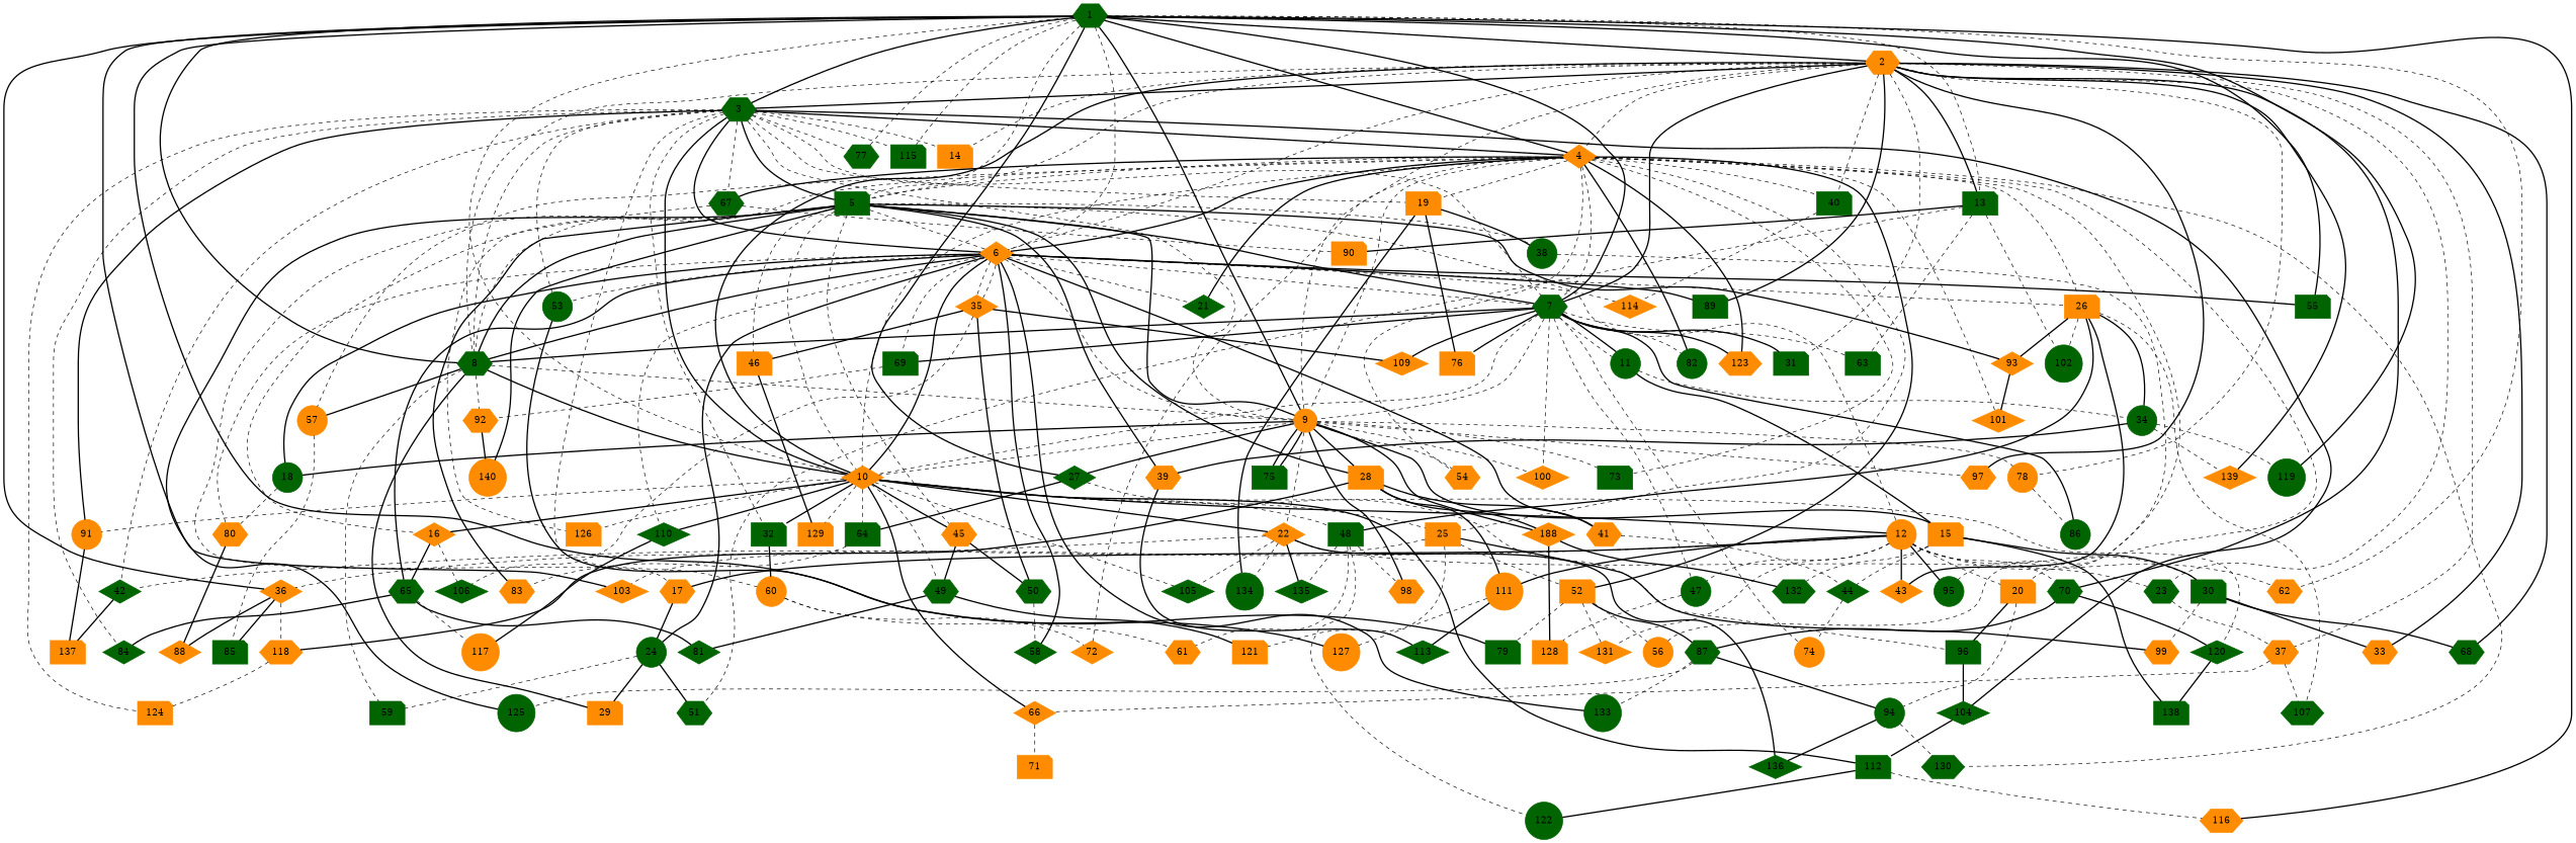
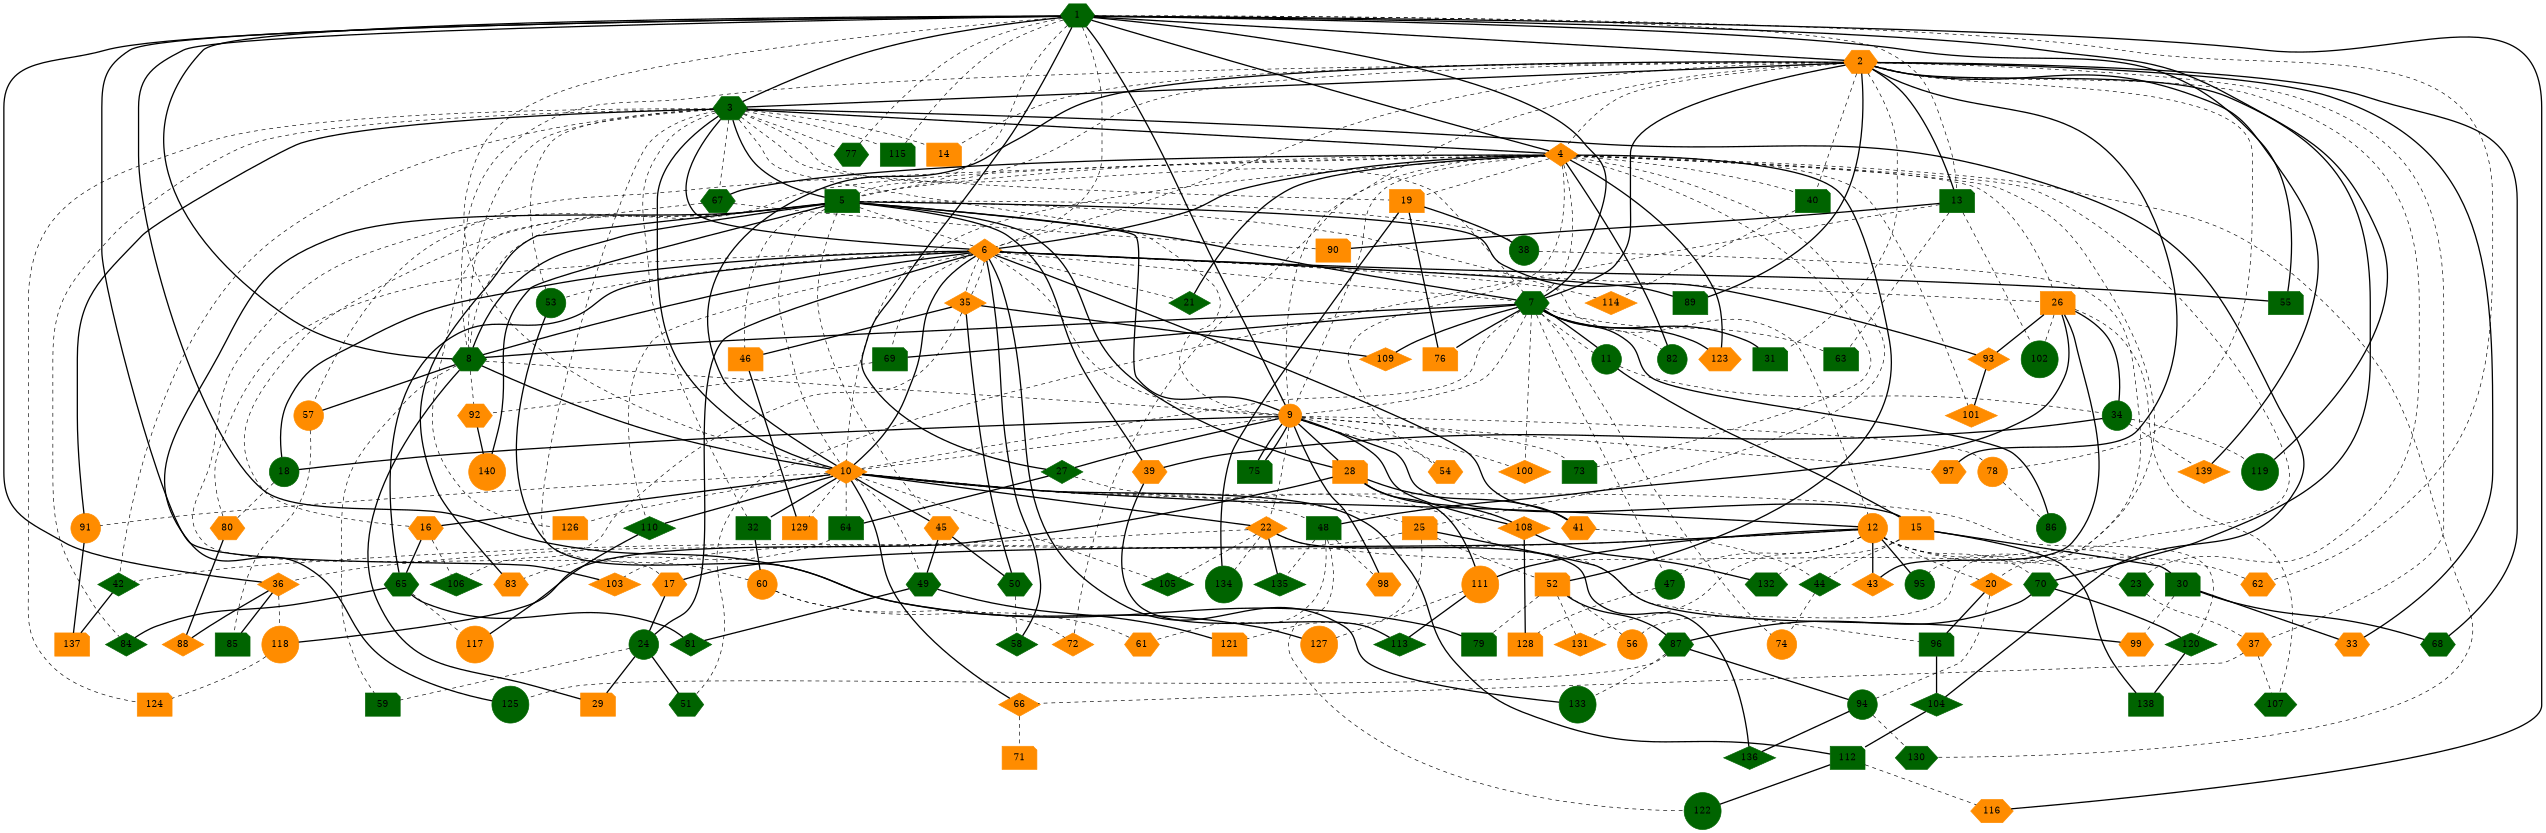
  graph {
    node [color=darkgreen shape=note style=filled]
    edge [style=dashed]
    1 [shape=hexagon]
    2 [color=darkorange shape=hexagon]
    3 [shape=hexagon]
    4 [color=darkorange shape=diamond]
    5
    6 [color=darkorange shape=diamond]
    7 [shape=hexagon]
    8 [shape=hexagon]
    9 [color=darkorange shape=circle]
    10 [color=darkorange shape=diamond]
    13
    27 [shape=diamond]
    36 [color=darkorange shape=diamond]
    55
    62 [color=darkorange shape=hexagon]
    77 [shape=hexagon]
    79
    103 [color=darkorange shape=diamond]
    115
    116 [color=darkorange shape=hexagon]
    119 [shape=circle]
    14 [color=darkorange]
    23 [shape=hexagon]
    31
    33 [color=darkorange shape=hexagon]
    37 [color=darkorange shape=hexagon]
    40
    68 [shape=hexagon]
    70 [shape=hexagon]
    78 [color=darkorange shape=circle]
    89
    97 [color=darkorange shape=hexagon]
    139 [color=darkorange shape=diamond]
    19 [color=darkorange]
    32
    42 [shape=diamond]
    53 [shape=circle]
    60 [color=darkorange shape=circle]
    67 [shape=hexagon]
    84 [shape=diamond]
    91 [color=darkorange shape=circle]
    104 [shape=diamond]
    124 [color=darkorange]
-   20 [color=darkorange]
+   20 [color=darkorange shape=diamond]
    21 [shape=diamond]
    25 [color=darkorange]
    26 [color=darkorange]
    52 [color=darkorange]
    54 [color=darkorange shape=hexagon]
    57 [color=darkorange shape=circle]
    72 [color=darkorange shape=diamond]
    73
    82 [shape=circle]
    95 [shape=circle]
    101 [color=darkorange shape=diamond]
    123 [color=darkorange shape=hexagon]
    130 [shape=hexagon]
    12 [color=darkorange shape=circle]
-   16 [color=darkorange shape=diamond]
+   16 [color=darkorange shape=hexagon]
    17 [color=darkorange shape=hexagon]
    28 [color=darkorange]
    38 [shape=circle]
    39 [color=darkorange shape=hexagon]
    45 [color=darkorange shape=hexagon]
    46 [color=darkorange]
    83 [color=darkorange shape=hexagon]
    93 [color=darkorange shape=diamond]
    125 [shape=circle]
    140 [color=darkorange shape=circle]
    18 [shape=circle]
    24 [shape=circle]
    35 [color=darkorange shape=diamond]
    41 [color=darkorange shape=hexagon]
    58 [shape=diamond]
    65 [shape=hexagon]
    69
    80 [color=darkorange shape=hexagon]
    110 [shape=diamond]
    114 [color=darkorange shape=diamond]
    133 [shape=circle]
    11 [shape=circle]
    47 [shape=circle]
    63
    74 [color=darkorange shape=circle]
    76 [color=darkorange]
    86 [shape=circle]
    100 [color=darkorange shape=diamond]
    109 [color=darkorange shape=diamond]
    29 [color=darkorange]
    59
    92 [color=darkorange shape=hexagon]
    15 [color=darkorange]
    22 [color=darkorange shape=diamond]
    75
    98 [color=darkorange shape=hexagon]
-   108 [color=darkorange shape=diamond label=188]
+   108 [color=darkorange shape=diamond]
    48
    49 [shape=hexagon]
    64
    66 [color=darkorange shape=diamond]
    105 [shape=diamond]
    112
    120 [shape=diamond]
    126 [color=darkorange]
    129 [color=darkorange]
    51 [shape=hexagon]
    90 [color=darkorange]
    102 [shape=circle]
    96
-   118 [color=darkorange shape=hexagon]
+   118 [color=darkorange shape=circle]
    85
    88 [color=darkorange shape=diamond]
    107 [shape=hexagon]
    87 [shape=hexagon]
    134 [shape=circle]
    137 [color=darkorange]
    127 [color=darkorange shape=circle]
    61 [color=darkorange shape=hexagon]
    94 [shape=circle]
    99 [color=darkorange shape=hexagon]
    121 [color=darkorange]
    34 [shape=circle]
    43 [color=darkorange shape=diamond]
    131 [color=darkorange shape=diamond]
    56 [color=darkorange shape=circle]
    30
    111 [color=darkorange shape=circle]
    106 [shape=diamond]
    113 [shape=diamond]
    50 [shape=hexagon]
    44 [shape=diamond]
    81 [shape=diamond]
    117 [color=darkorange shape=circle]
    128 [color=darkorange]
    132 [shape=hexagon]
    138
    135 [shape=diamond]
    136 [shape=diamond]
    122 [shape=circle]
    71 [color=darkorange]
    1 -- 2 [style=bold]
    1 -- 3 [style=bold]
    1 -- 4 [style=bold]
    1 -- 5
    1 -- 6
    1 -- 7 [style=bold]
    1 -- 8 [style=bold]
    1 -- 9 [style=bold]
    1 -- 10
    1 -- 13
    1 -- 27 [style=bold]
    1 -- 36 [style=bold]
    1 -- 55 [style=bold]
    1 -- 62
    1 -- 77
    1 -- 79 [style=bold]
    1 -- 103 [style=bold]
    1 -- 115
    1 -- 116 [style=bold]
    1 -- 119 [style=bold]
    2 -- 3 [style=bold]
    2 -- 4
    2 -- 5
    2 -- 6
    2 -- 7 [style=bold]
    2 -- 8
    2 -- 9
    2 -- 10 [style=bold]
    2 -- 13 [style=bold]
    2 -- 14
    2 -- 23
    2 -- 31
    2 -- 33 [style=bold]
    2 -- 37
    2 -- 40
    2 -- 68 [style=bold]
    2 -- 70 [style=bold]
    2 -- 78
    2 -- 89 [style=bold]
    2 -- 97 [style=bold]
    2 -- 139 [style=bold]
    3 -- 4 [style=bold]
    3 -- 5 [style=bold]
    3 -- 6 [style=bold]
    3 -- 7
    3 -- 8
    3 -- 9
    3 -- 10 [style=bold]
    3 -- 77
    3 -- 115
    3 -- 14
    3 -- 19
    3 -- 32
    3 -- 42
    3 -- 53
    3 -- 60
    3 -- 67
    3 -- 84
    3 -- 91 [style=bold]
    3 -- 104 [style=bold]
    3 -- 124
    4 -- 5
    4 -- 6 [style=bold]
    4 -- 7
    4 -- 8
    4 -- 9
    4 -- 10
    4 -- 40
    4 -- 19
    4 -- 67 [style=bold]
    4 -- 20
    4 -- 21 [style=bold]
    4 -- 25
    4 -- 26
    4 -- 52 [style=bold]
    4 -- 54
    4 -- 57
    4 -- 72
    4 -- 73
    4 -- 82 [style=bold]
    4 -- 95
    4 -- 101
    4 -- 123 [style=bold]
    4 -- 130
    5 -- 6
    5 -- 7 [style=bold]
    5 -- 8 [style=bold]
    5 -- 9 [style=bold]
    5 -- 10
    5 -- 12
    5 -- 16
    5 -- 17
    5 -- 28 [style=bold]
    5 -- 38
    5 -- 39 [style=bold]
    5 -- 45
    5 -- 46
    5 -- 83 [style=bold]
    5 -- 93 [style=bold]
    5 -- 125 [style=bold]
    5 -- 140 [style=bold]
    6 -- 7
    6 -- 8 [style=bold]
    6 -- 9
    6 -- 10 [style=bold]
    6 -- 55 [style=bold]
    6 -- 89 [style=bold]
    6 -- 53
    6 -- 21
    6 -- 26
    6 -- 18 [style=bold]
    6 -- 24 [style=bold]
    6 -- 35
    6 -- 35
    6 -- 41 [style=bold]
    6 -- 58 [style=bold]
    6 -- 65 [style=bold]
    6 -- 69
    6 -- 80
    6 -- 110
    6 -- 114
    6 -- 133 [style=bold]
    7 -- 8 [style=bold]
    7 -- 9
    7 -- 10
    7 -- 31 [style=bold]
    7 -- 82
    7 -- 123 [style=bold]
    7 -- 69 [style=bold]
    7 -- 11
    7 -- 11 [style=bold]
    7 -- 47
    7 -- 63
    7 -- 74
    7 -- 76 [style=bold]
    7 -- 86 [style=bold]
    7 -- 100
    7 -- 109 [style=bold]
    8 -- 9
    8 -- 10 [style=bold]
    8 -- 57 [style=bold]
    8 -- 29 [style=bold]
    8 -- 59
    8 -- 92
    9 -- 10
    9 -- 27 [style=bold]
    9 -- 78
    9 -- 97
    9 -- 54
    9 -- 73
    9 -- 28 [style=bold]
    9 -- 18 [style=bold]
    9 -- 100
    9 -- 15 [style=bold]
    9 -- 22
    9 -- 75 [style=bold]
    9 -- 75 [style=bold]
    9 -- 98 [style=bold]
    9 -- 108 [style=bold]
    10 -- 32 [style=bold]
    10 -- 91
    10 -- 25
    10 -- 12 [style=bold]
    10 -- 16 [style=bold]
    10 -- 45 [style=bold]
    10 -- 110 [style=bold]
    10 -- 22 [style=bold]
    10 -- 48
    10 -- 49
    10 -- 64
    10 -- 66 [style=bold]
    10 -- 105
    10 -- 112 [style=bold]
    10 -- 120
    10 -- 126
    10 -- 129
    13 -- 63
    13 -- 51
    13 -- 90 [style=bold]
    13 -- 102
    27 -- 64 [style=bold]
    27 -- 96
    36 -- 118
    36 -- 85 [style=bold]
    36 -- 88 [style=bold]
    23 -- 37
    37 -- 66
    37 -- 107
    40 -- 114
    70 -- 120 [style=bold]
    70 -- 87 [style=bold]
    78 -- 86
    19 -- 38 [style=bold]
    19 -- 76 [style=bold]
    19 -- 134 [style=bold]
    32 -- 60 [style=bold]
    42 -- 137 [style=bold]
    53 -- 127 [style=bold]
    60 -- 72
    60 -- 61
    67 -- 126
    67 -- 90
    91 -- 137 [style=bold]
    104 -- 112 [style=bold]
    20 -- 96 [style=bold]
    20 -- 94
    25 -- 103
    25 -- 52
    25 -- 99 [style=bold]
    25 -- 121
    26 -- 93 [style=bold]
    26 -- 48 [style=bold]
    26 -- 102
    26 -- 107
    26 -- 34 [style=bold]
    26 -- 43 [style=bold]
    52 -- 79
    52 -- 87 [style=bold]
    52 -- 131
    52 -- 56
    57 -- 85
    12 -- 62
    12 -- 70
    12 -- 42
    12 -- 20
    12 -- 95 [style=bold]
    12 -- 17 [style=bold]
    12 -- 47
    12 -- 43 [style=bold]
    12 -- 131
    12 -- 30
    12 -- 111 [style=bold]
    16 -- 65 [style=bold]
    16 -- 106
    17 -- 24 [style=bold]
    28 -- 41 [style=bold]
    28 -- 108 [style=bold]
    28 -- 118 [style=bold]
    28 -- 111 [style=bold]
    38 -- 56
    39 -- 113 [style=bold]
    45 -- 49 [style=bold]
    45 -- 50 [style=bold]
    46 -- 129 [style=bold]
    93 -- 101 [style=bold]
    18 -- 80
    24 -- 29 [style=bold]
    24 -- 59
    24 -- 51 [style=bold]
    35 -- 46 [style=bold]
    35 -- 109 [style=bold]
    35 -- 106
    35 -- 50 [style=bold]
    41 -- 44
    65 -- 84 [style=bold]
    65 -- 81 [style=bold]
    65 -- 117
    69 -- 92
    80 -- 88 [style=bold]
    110 -- 117 [style=bold]
    11 -- 15 [style=bold]
    11 -- 34
    47 -- 128
    92 -- 140 [style=bold]
    15 -- 30 [style=bold]
    15 -- 44
    15 -- 132
    15 -- 138 [style=bold]
    22 -- 36
    22 -- 23
    22 -- 105
    22 -- 134
    22 -- 135 [style=bold]
    22 -- 136 [style=bold]
    108 -- 128 [style=bold]
    108 -- 132 [style=bold]
    48 -- 98
    48 -- 61
    48 -- 135
    48 -- 122
    49 -- 121 [style=bold]
    49 -- 81 [style=bold]
    64 -- 83
    66 -- 71
    112 -- 116
    112 -- 122 [style=bold]
    120 -- 138 [style=bold]
    96 -- 104 [style=bold]
    118 -- 124
    87 -- 125
    87 -- 133
    87 -- 94 [style=bold]
    94 -- 130
    94 -- 136 [style=bold]
    34 -- 119
    34 -- 139
    34 -- 39 [style=bold]
    30 -- 33 [style=bold]
    30 -- 68 [style=bold]
    30 -- 99
    111 -- 127
    111 -- 113 [style=bold]
    50 -- 58
    44 -- 74
  }
